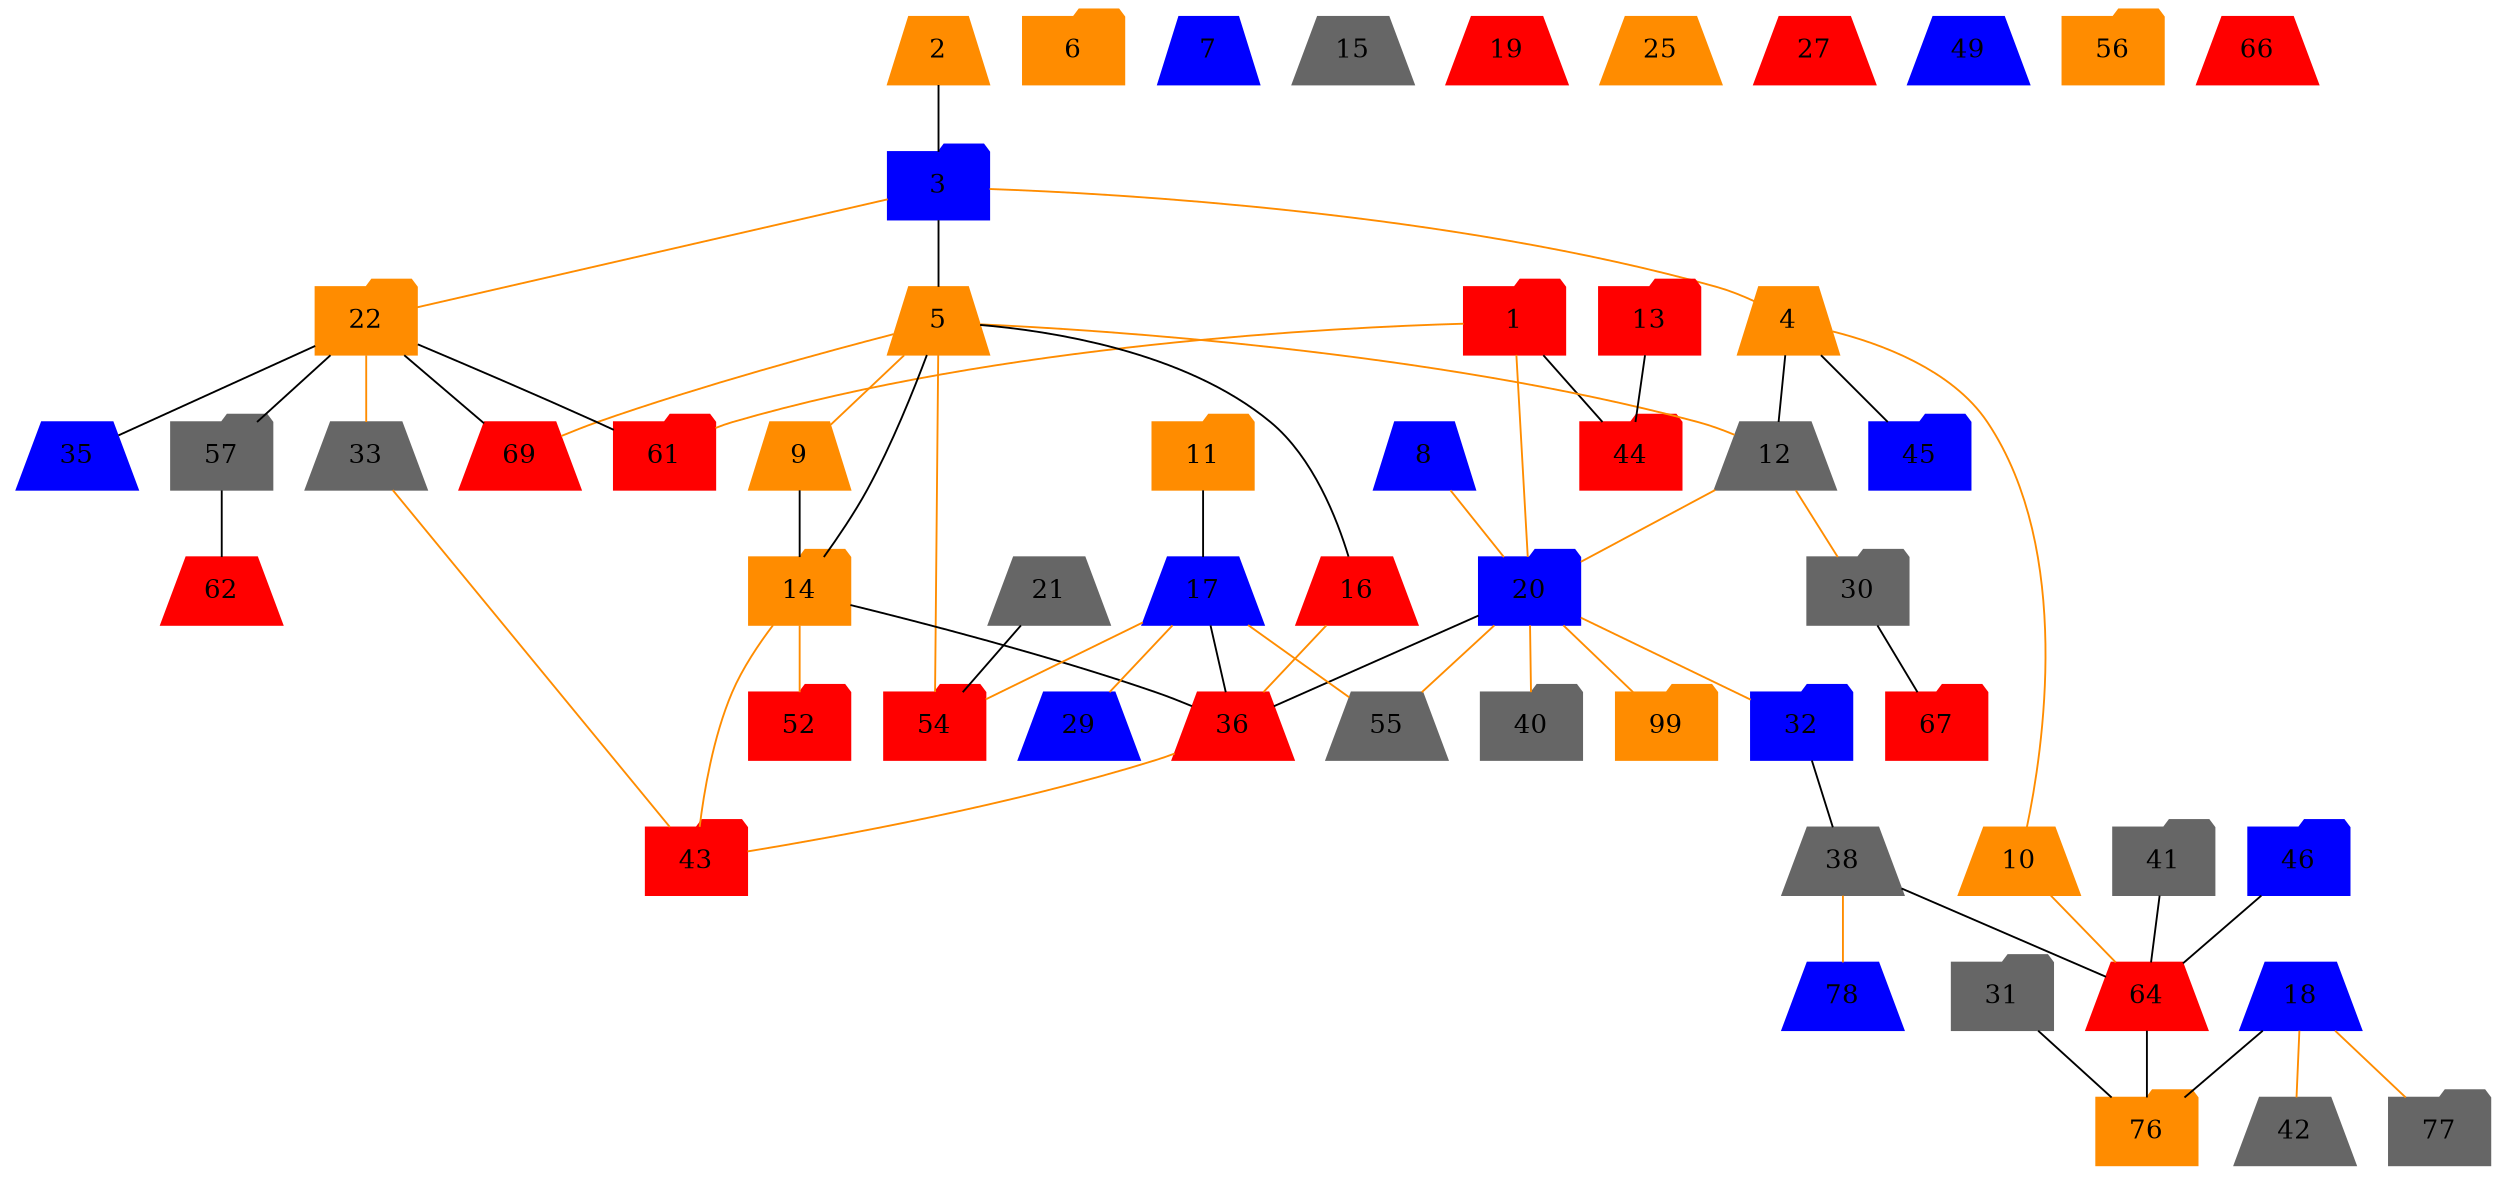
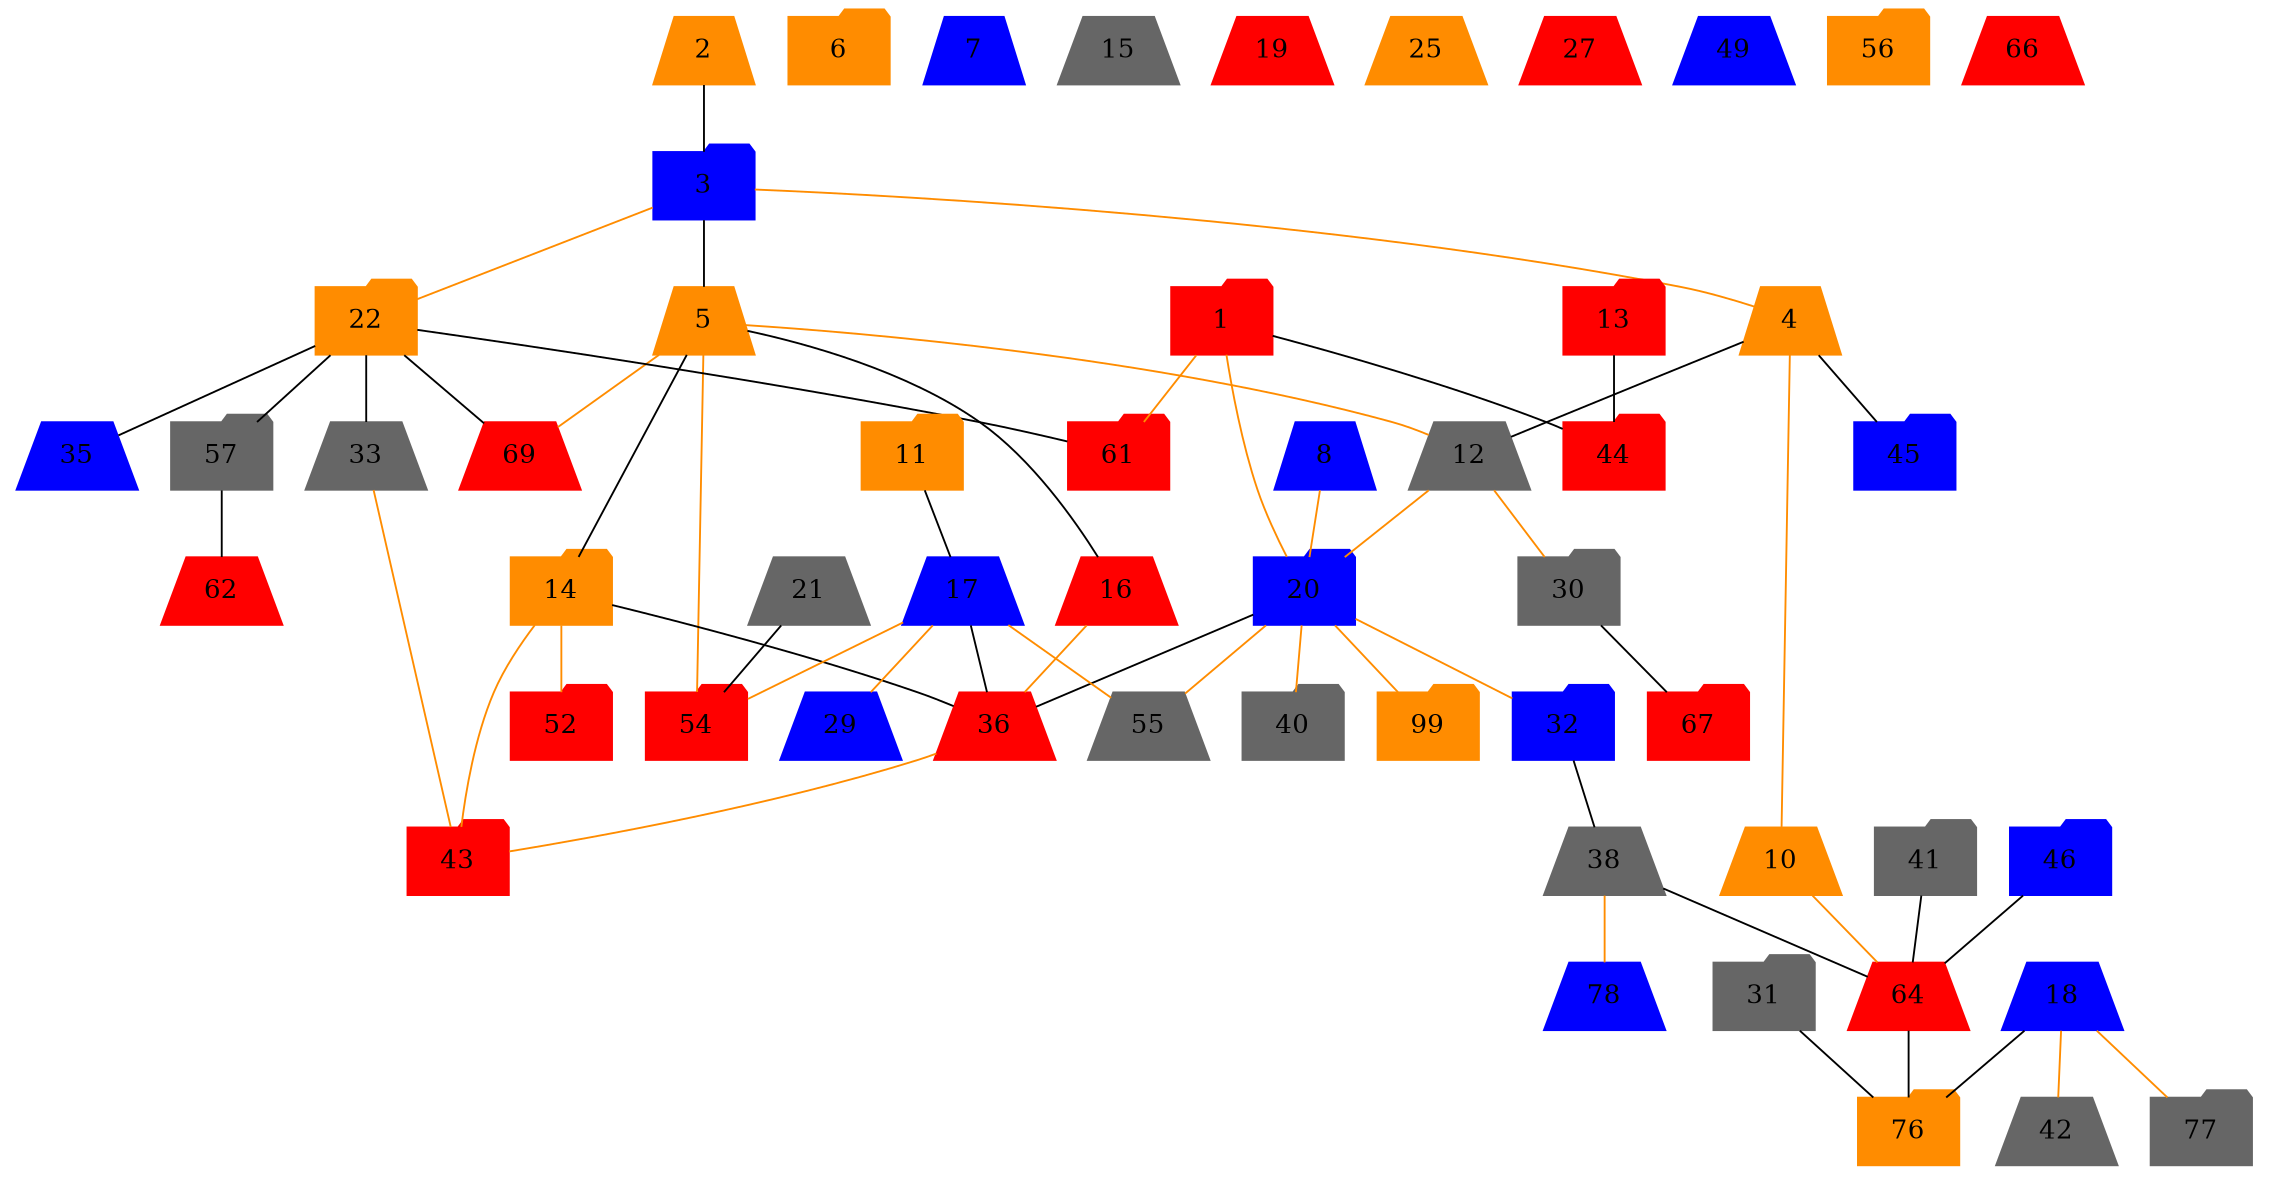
  graph {
    node [color=red shape=trapezium style=filled]
    edge [color=darkorange]
    1 [shape=folder super="+59"]
    20 [color=blue shape=folder super="+48"]
    44 [shape=folder super="+50"]
    61 [shape=folder]
    36 [super="+60"]
    55 [color=gray40 super="+72"]
    32 [color=blue shape=folder]
    40 [color=gray40 shape=folder]
    n9 [color=darkorange label=99 shape=folder]
    2 [color=darkorange]
    3 [color=blue shape=folder]
    4 [color=darkorange super="+51"]
    5 [color=darkorange super="+75"]
    22 [color=darkorange shape=folder super="+26"]
    10 [color=darkorange]
    12 [color=gray40 super="+28"]
    45 [color=blue shape=folder]
-   9 [color=darkorange]
    14 [color=darkorange shape=folder super="+24"]
    16 [super="+23"]
    54 [shape=folder super="+63"]
    69
    33 [color=gray40 super="+34"]
    35 [color=blue]
    57 [color=gray40 shape=folder]
    64 [super="+73"]
    30 [color=gray40 shape=folder]
    43 [shape=folder super="+80"]
    52 [shape=folder]
    6 [color=darkorange shape=folder]
    7 [color=blue]
    8 [color=blue]
    76 [color=darkorange shape=folder]
    17 [color=blue super="+47"]
    29 [color=blue]
    11 [color=darkorange shape=folder]
    67 [shape=folder]
    13 [shape=folder]
    15 [color=gray40 super="+65"]
    18 [color=blue super="+39"]
    42 [color=gray40 super="+53"]
    77 [color=gray40 shape=folder]
    19
    38 [color=gray40 super="+74"]
    21 [color=gray40]
    62
    25 [color=darkorange]
    27
    31 [color=gray40 shape=folder super="+37"]
    78 [color=blue]
    41 [color=gray40 shape=folder super="+58"]
    46 [color=blue shape=folder]
    49 [color=blue]
    56 [color=darkorange shape=folder super="+68"]
    66 [super="+70"]
    1 -- 20
    1 -- 44 [color=black]
    1 -- 61
    20 -- 36 [color=black]
    20 -- 55
    20 -- 32
    20 -- 40
    20 -- n9
    36 -- 43
    32 -- 38 [color=black]
    2 -- 3 [color=black]
    3 -- 4
    3 -- 5 [color=black]
    3 -- 22
    4 -- 10
    4 -- 12 [color=black]
    4 -- 45 [color=black]
    5 -- 12
-   5 -- 9
    5 -- 14 [color=black]
    5 -- 16 [color=black]
    5 -- 54
    5 -- 69
    22 -- 61 [color=black]
    22 -- 69 [color=black]
-   22 -- 33 [weight=2]
+   22 -- 33 [color=black weight=2]
    22 -- 35 [color=black]
    22 -- 57 [color=black]
    10 -- 64
    12 -- 20
    12 -- 30
-   9 -- 14 [color=black]
    14 -- 36 [color=black]
    14 -- 43
    14 -- 52 [weight=2]
    16 -- 36
    33 -- 43
    57 -- 62 [color=black]
    64 -- 76 [color=black]
    30 -- 67 [color=black]
    8 -- 20
    17 -- 36 [color=black]
    17 -- 55
    17 -- 54
    17 -- 29
    11 -- 17 [color=black]
    13 -- 44 [color=black]
    18 -- 76 [color=black]
    18 -- 42
    18 -- 77
    38 -- 64 [color=black]
    38 -- 78
    21 -- 54 [color=black]
    31 -- 76 [color=black]
    41 -- 64 [color=black]
    46 -- 64 [color=black]
  }
